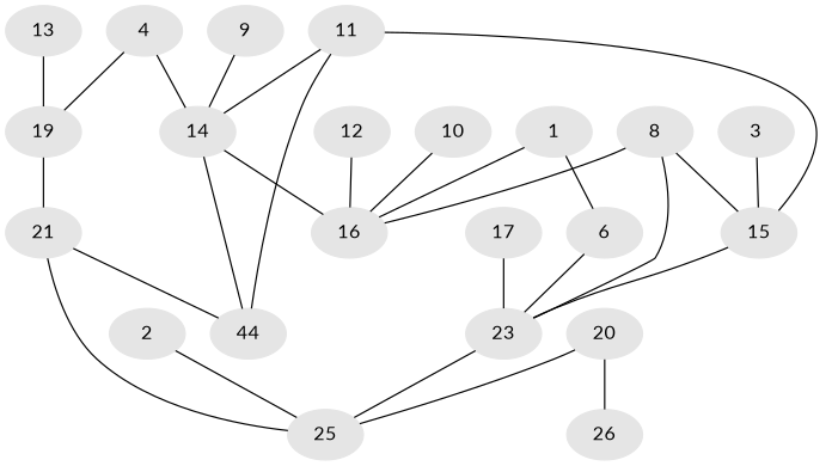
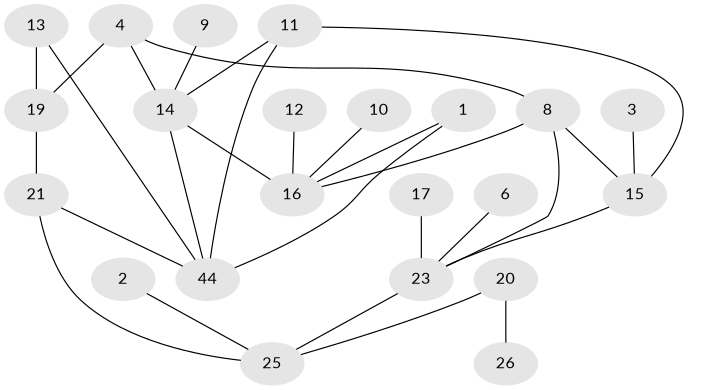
  graph {
    fontname=Lato
    node [color=gray90 fontname=Lato style=filled]
    edge [fontname=Lato weight=1.0]
    1
    16
    n3 [label=44]
    2
    25
    3
    15
    23
    4
    8
    14
    19
    21
    6
    9
    10
    11
    12
    13
    17
    20
    26
    1 -- 16
-   1 -- 6
+   1 -- n3
    2 -- 25
    3 -- 15
    15 -- 23
    23 -- 25
+   4 -- 8
    4 -- 14
    4 -- 19
    8 -- 16
    8 -- 15
    8 -- 23
    14 -- 16
    14 -- n3
    19 -- 21
    21 -- n3
    21 -- 25 [weight=2.0]
    6 -- 23
    9 -- 14
    10 -- 16
    11 -- n3
    11 -- 15
    11 -- 14
    12 -- 16
+   13 -- n3
    13 -- 19 [weight=2.0]
    17 -- 23
    20 -- 25 [weight=2.0]
    20 -- 26
  }
